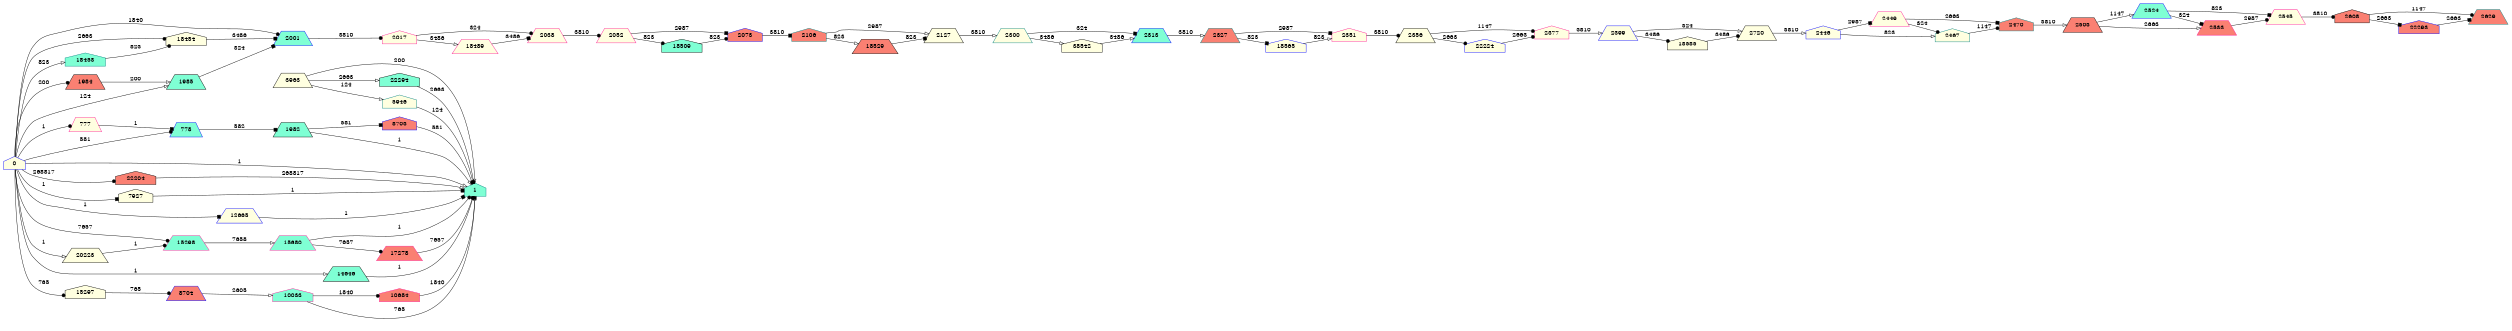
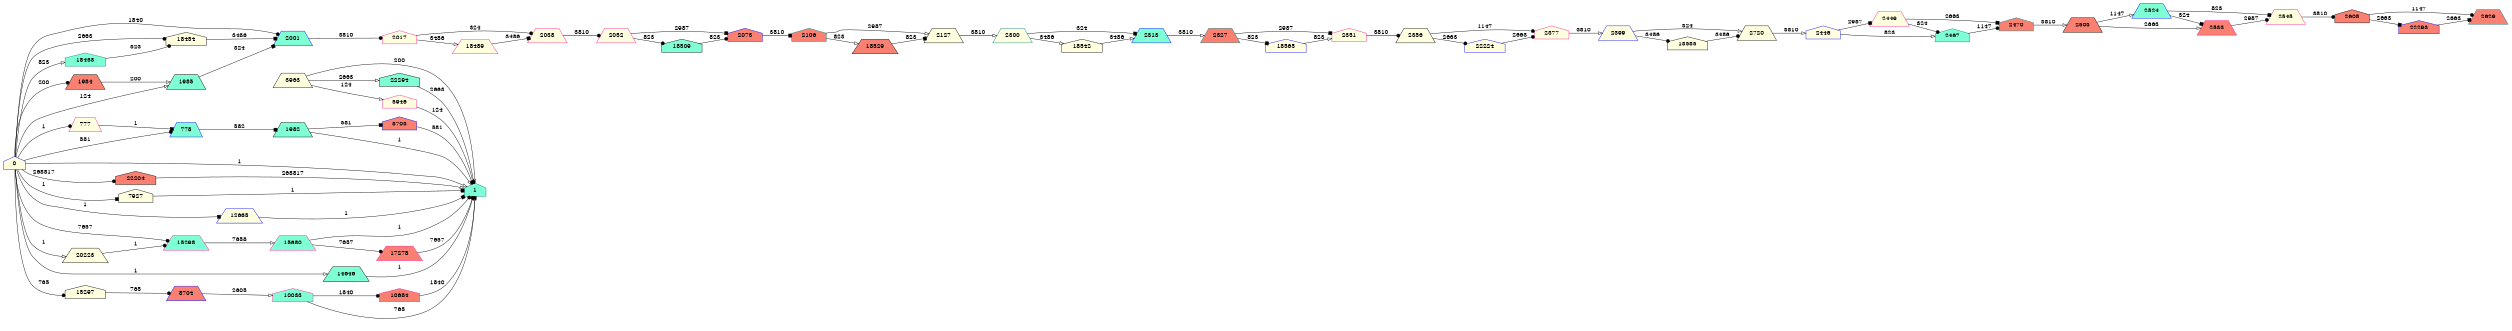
  digraph {
    rankdir=LR
    node [color=black fillcolor=lightyellow shape=trapezium style=filled]
    edge [arrowhead=dot]
    777 [color=deeppink]
    778 [color=blue fillcolor=aquamarine]
    1982 [fillcolor=aquamarine]
    1 [color=teal fillcolor=aquamarine shape=house]
    8703 [color=blue fillcolor=salmon shape=house]
    1984 [fillcolor=salmon]
    1985 [fillcolor=aquamarine]
    2001 [color=blue fillcolor=aquamarine]
    2017 [color=deeppink shape=house]
    2038 [color=deeppink]
    18489 [color=deeppink]
    2052 [color=deeppink]
    2073 [color=blue fillcolor=salmon shape=house]
    18509 [fillcolor=aquamarine shape=house]
    2106 [color=teal fillcolor=salmon shape=house]
    2127
    18529 [fillcolor=salmon]
    2300 [color=teal]
    2313 [color=blue fillcolor=aquamarine]
-   18542 [shape=house label=38542]
+   18542 [shape=house]
    2327 [color=teal fillcolor=salmon]
    2351 [color=deeppink shape=house]
    18565 [color=blue shape=house]
    2356
    2377 [color=deeppink shape=house]
    22224 [color=blue shape=house]
    2399 [color=blue]
    n28 [label=2720]
    18585 [shape=house]
    2446 [color=blue shape=house]
    2449 [color=deeppink]
-   2467 [color=teal shape=house]
+   2467 [color=teal fillcolor=aquamarine shape=house]
    2470 [color=teal fillcolor=salmon shape=house]
    2503 [fillcolor=salmon]
    2524 [color=blue fillcolor=aquamarine]
    2533 [color=deeppink fillcolor=salmon]
    2545 [color=deeppink]
    2608 [fillcolor=salmon shape=house]
    2629 [color=teal fillcolor=salmon]
    22293 [color=blue fillcolor=salmon shape=house]
    3963
    22294 [fillcolor=aquamarine shape=house]
-   5946 [color=teal shape=house]
+   5946 [color=deeppink shape=house]
    7927 [shape=house]
    8704 [color=blue fillcolor=salmon]
    10033 [color=deeppink fillcolor=aquamarine shape=house]
    10684 [color=deeppink fillcolor=salmon shape=house]
    12665 [color=blue]
    14646 [fillcolor=aquamarine]
    15297 [shape=house]
    15298 [color=deeppink fillcolor=aquamarine]
    15680 [color=deeppink fillcolor=aquamarine]
    17278 [color=deeppink fillcolor=salmon]
    18453 [color=teal fillcolor=aquamarine shape=house]
    18454 [shape=house]
    20223
    22204 [fillcolor=salmon shape=house]
    0 [color=blue shape=house]
    777 -> 778 [arrowhead=box label=1]
    778 -> 1982 [arrowhead=box label=582]
    1982 -> 1 [arrowhead=onormal label=1]
    1982 -> 8703 [arrowhead=box label=581]
    8703 -> 1 [label=581]
    1984 -> 1985 [arrowhead=onormal label=200]
    1985 -> 2001 [arrowhead=box label=324]
    2001 -> 2017 [label=3810]
    2017 -> 2038 [label=324]
    2017 -> 18489 [arrowhead=onormal label=3486]
    2038 -> 2052 [label=3810]
    18489 -> 2038 [arrowhead=box label=3486]
    2052 -> 2073 [arrowhead=box label=2987]
    2052 -> 18509 [label=823]
    2073 -> 2106 [arrowhead=box label=3810]
    18509 -> 2073 [label=823]
    2106 -> 2127 [arrowhead=onormal label=2987]
    2106 -> 18529 [arrowhead=onormal label=823]
    2127 -> 2300 [arrowhead=onormal label=3810]
    18529 -> 2127 [arrowhead=box label=823]
    2300 -> 2313 [arrowhead=box label=324]
    2300 -> 18542 [arrowhead=onormal label=3486]
    2313 -> 2327 [arrowhead=onormal label=3810]
    18542 -> 2313 [arrowhead=onormal label=3486]
    2327 -> 2351 [arrowhead=box label=2987]
    2327 -> 18565 [arrowhead=box label=823]
    2351 -> 2356 [label=3810]
    18565 -> 2351 [arrowhead=onormal label=823]
    2356 -> 2377 [label=1147]
    2356 -> 22224 [label=2663]
    2377 -> 2399 [arrowhead=onormal label=3810]
    22224 -> 2377 [label=2663]
    2399 -> n28 [arrowhead=onormal label=324]
    2399 -> 18585 [label=3486]
    n28 -> 2446 [arrowhead=onormal label=3810]
    18585 -> n28 [label=3486]
    2446 -> 2449 [arrowhead=box label=2987]
    2446 -> 2467 [arrowhead=onormal label=823]
    2449 -> 2467 [label=324]
    2449 -> 2470 [arrowhead=box label=2663]
    2467 -> 2470 [label=1147]
    2470 -> 2503 [arrowhead=onormal label=3810]
    2503 -> 2524 [arrowhead=onormal label=1147]
    2503 -> 2533 [arrowhead=onormal label=2663]
    2524 -> 2533 [arrowhead=box label=324]
    2524 -> 2545 [arrowhead=box label=823]
    2533 -> 2545 [label=2987]
    2545 -> 2608 [label=3810]
    2608 -> 2629 [label=1147]
    2608 -> 22293 [arrowhead=box label=2663]
    22293 -> 2629 [arrowhead=box label=2663]
    3963 -> 1 [arrowhead=onormal label=200]
    3963 -> 22294 [arrowhead=onormal label=2663]
    3963 -> 5946 [arrowhead=onormal label=124]
    22294 -> 1 [label=2663]
    5946 -> 1 [arrowhead=box label=124]
    7927 -> 1 [arrowhead=box label=1]
    8704 -> 10033 [arrowhead=onormal label=2605]
    10033 -> 1 [arrowhead=box label=765]
    10033 -> 10684 [label=1840]
    10684 -> 1 [arrowhead=onormal label=1840]
    12665 -> 1 [arrowhead=box label=1]
    14646 -> 1 [label=1]
    15297 -> 8704 [label=765]
    15298 -> 15680 [arrowhead=onormal label=7658]
    15680 -> 1 [label=1]
    15680 -> 17278 [label=7657]
    17278 -> 1 [label=7657]
    18453 -> 18454 [label=823]
    18454 -> 2001 [arrowhead=box label=3486]
    20223 -> 15298 [label=1]
    22204 -> 1 [arrowhead=onormal label=268817]
    0 -> 777 [label=1]
    0 -> 778 [label=581]
    0 -> 1 [arrowhead=onormal label=1]
    0 -> 1984 [label=200]
    0 -> 1985 [arrowhead=onormal label=124]
    0 -> 2001 [label=1840]
    0 -> 7927 [arrowhead=box label=1]
    0 -> 12665 [arrowhead=box label=1]
    0 -> 14646 [arrowhead=onormal label=1]
    0 -> 15297 [label=765]
    0 -> 15298 [label=7657]
    0 -> 18453 [arrowhead=onormal label=823]
    0 -> 18454 [label=2663]
    0 -> 20223 [arrowhead=onormal label=1]
    0 -> 22204 [label=268817]
  }
